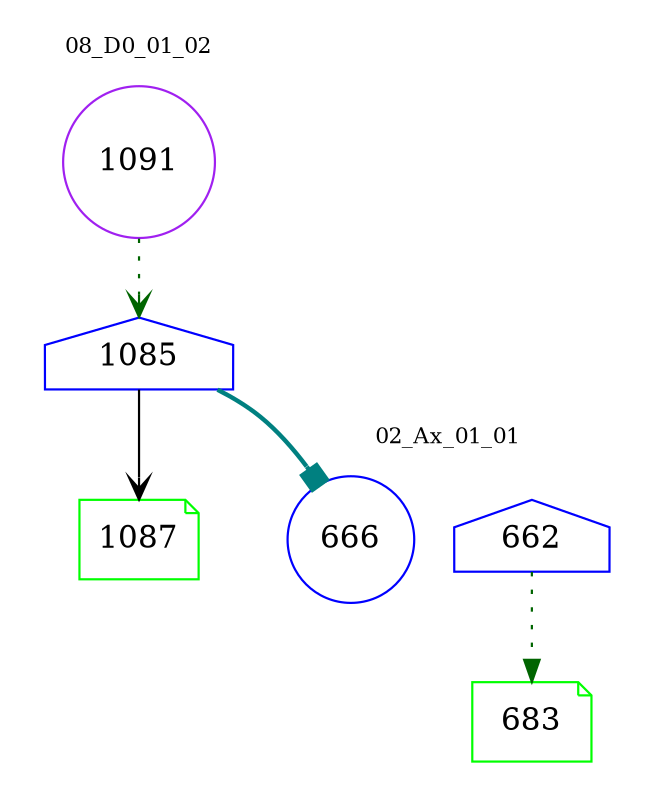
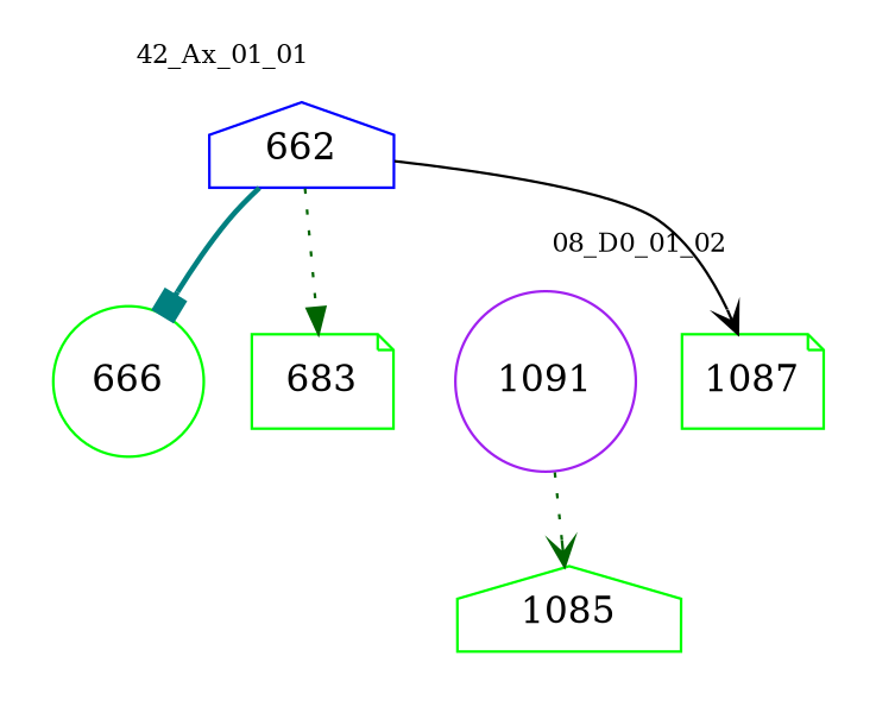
  digraph {
    node [color=blue shape=house]
    edge [arrowhead=vee color=darkgreen style=dotted]
    n1 [label=662]
-   n2 [label=666 shape=circle]
+   n2 [color=green label=666 shape=circle]
    n3 [color=green label=683 shape=note]
-   n4 [label=1085]
+   n4 [color=green label=1085]
    n5 [color=green label=1087 shape=note]
    n6 [color=purple label=1091 shape=circle]
    subgraph cluster_1 {
      color=white
      fontsize=10
-     label="02_Ax_01_01"
+     label="42_Ax_01_01"
      n1
      n2
      n3
    }
    subgraph cluster_2 {
      color=white
      fontsize=10
      label="08_D0_01_02"
      n4
      n5
      n6
    }
-   n4 -> n2 [arrowhead=box color=teal style=bold]
+   n1 -> n2 [arrowhead=box color=teal style=bold]
    n1 -> n3 [arrowhead=normal]
-   n4 -> n5 [color=black style=solid]
+   n1 -> n5 [color=black style=solid]
    n6 -> n4
  }
